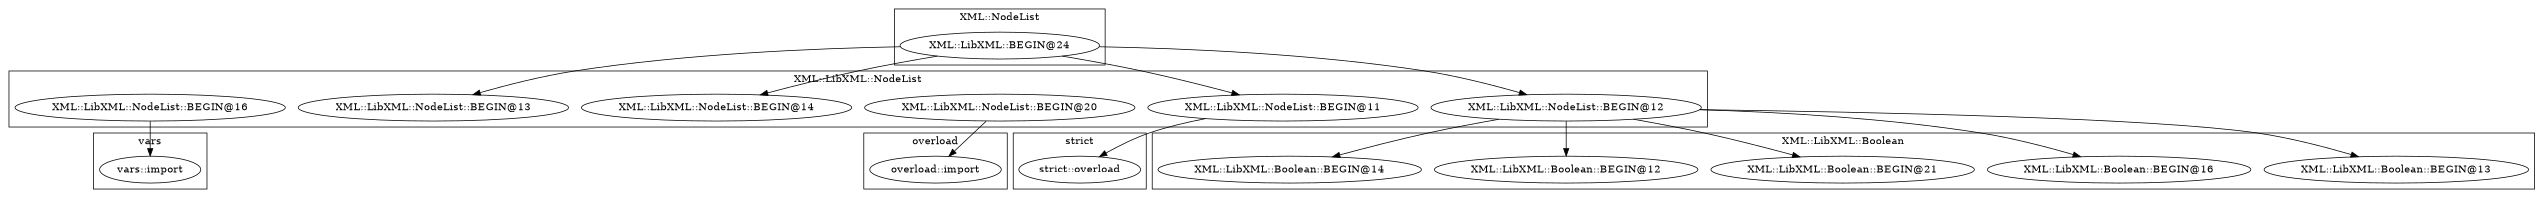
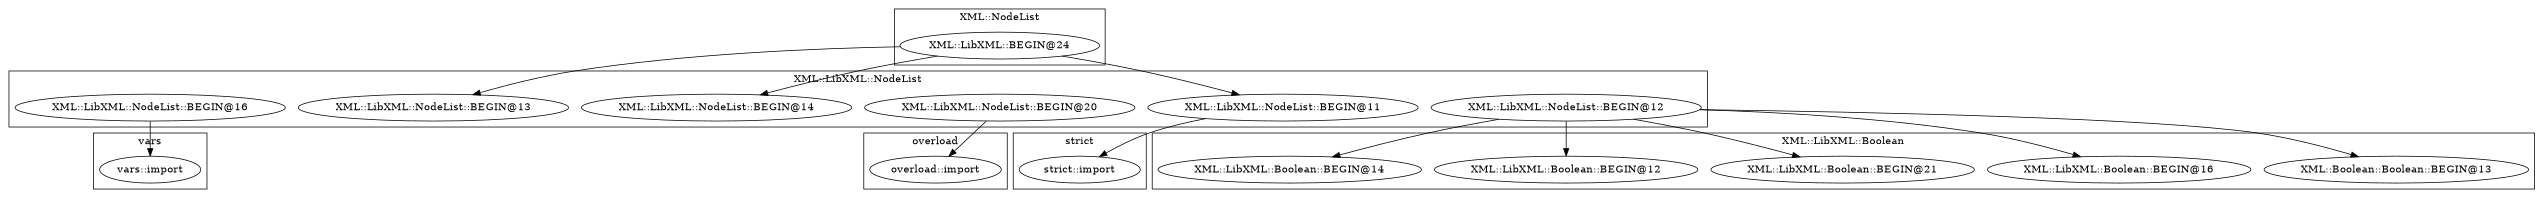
  digraph {
-   "XML::LibXML::Boolean::BEGIN@13"
+   "XML::LibXML::Boolean::BEGIN@13" [label="XML::Boolean::Boolean::BEGIN@13"]
    "XML::LibXML::Boolean::BEGIN@16"
    "XML::LibXML::Boolean::BEGIN@21"
    "XML::LibXML::Boolean::BEGIN@12"
    "XML::LibXML::Boolean::BEGIN@14"
    "vars::import"
    "XML::LibXML::BEGIN@24"
    "overload::import"
-   "strict::import" [label="strict::overload"]
+   "strict::import"
    "XML::LibXML::NodeList::BEGIN@16"
    "XML::LibXML::NodeList::BEGIN@13"
    "XML::LibXML::NodeList::BEGIN@20"
    "XML::LibXML::NodeList::BEGIN@11"
    "XML::LibXML::NodeList::BEGIN@12"
    "XML::LibXML::NodeList::BEGIN@14"
    subgraph cluster_1 {
      label="XML::LibXML::Boolean"
      "XML::LibXML::Boolean::BEGIN@13"
      "XML::LibXML::Boolean::BEGIN@16"
      "XML::LibXML::Boolean::BEGIN@21"
      "XML::LibXML::Boolean::BEGIN@12"
      "XML::LibXML::Boolean::BEGIN@14"
    }
    subgraph cluster_2 {
      label=vars
      "vars::import"
    }
    subgraph cluster_3 {
      label="XML::NodeList"
      "XML::LibXML::BEGIN@24"
    }
    subgraph cluster_4 {
      label=overload
      "overload::import"
    }
    subgraph cluster_5 {
      label="strict"
      "strict::import"
    }
    subgraph cluster_6 {
      label="XML::LibXML::NodeList"
      "XML::LibXML::NodeList::BEGIN@16"
      "XML::LibXML::NodeList::BEGIN@13"
      "XML::LibXML::NodeList::BEGIN@20"
      "XML::LibXML::NodeList::BEGIN@11"
      "XML::LibXML::NodeList::BEGIN@12"
      "XML::LibXML::NodeList::BEGIN@14"
    }
    "XML::LibXML::BEGIN@24" -> "XML::LibXML::NodeList::BEGIN@13"
    "XML::LibXML::BEGIN@24" -> "XML::LibXML::NodeList::BEGIN@11"
-   "XML::LibXML::BEGIN@24" -> "XML::LibXML::NodeList::BEGIN@12"
    "XML::LibXML::BEGIN@24" -> "XML::LibXML::NodeList::BEGIN@14"
    "XML::LibXML::NodeList::BEGIN@16" -> "vars::import"
    "XML::LibXML::NodeList::BEGIN@20" -> "overload::import"
    "XML::LibXML::NodeList::BEGIN@11" -> "strict::import"
    "XML::LibXML::NodeList::BEGIN@12" -> "XML::LibXML::Boolean::BEGIN@13"
    "XML::LibXML::NodeList::BEGIN@12" -> "XML::LibXML::Boolean::BEGIN@16"
    "XML::LibXML::NodeList::BEGIN@12" -> "XML::LibXML::Boolean::BEGIN@21"
    "XML::LibXML::NodeList::BEGIN@12" -> "XML::LibXML::Boolean::BEGIN@12"
    "XML::LibXML::NodeList::BEGIN@12" -> "XML::LibXML::Boolean::BEGIN@14"
  }
